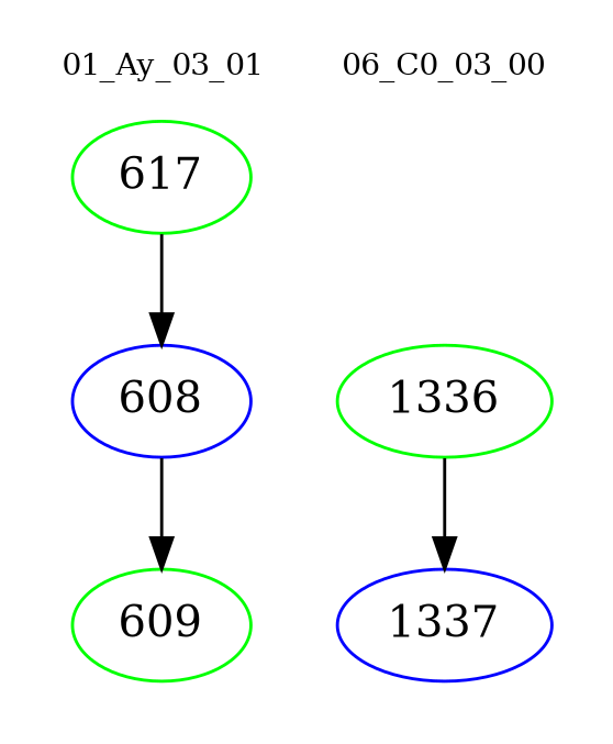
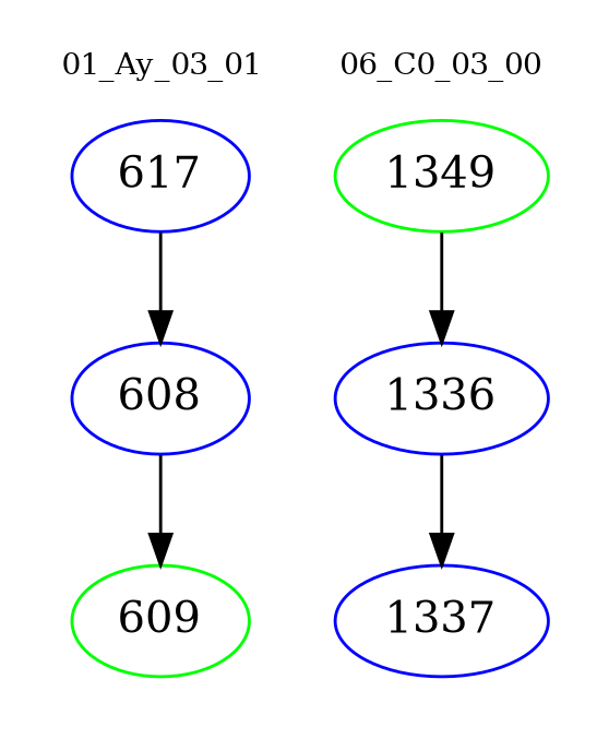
  digraph {
    node [color=green]
    edge [color=black]
-   n1 [label=617]
+   n1 [color=blue label=617]
    n2 [color=blue label=608]
    n3 [label=609]
-   n5 [label=1336]
+   n4 [label=1349]
+   n5 [color=blue label=1336]
    n6 [color=blue label=1337]
    subgraph cluster_1 {
      color=white
      fontsize=10
      label="01_Ay_03_01"
      n1
      n2
      n3
    }
    subgraph cluster_2 {
      color=white
      fontsize=10
      label="06_C0_03_00"
+     n4
      n5
      n6
    }
    n1 -> n2
    n2 -> n3
+   n4 -> n5
    n5 -> n6
  }
